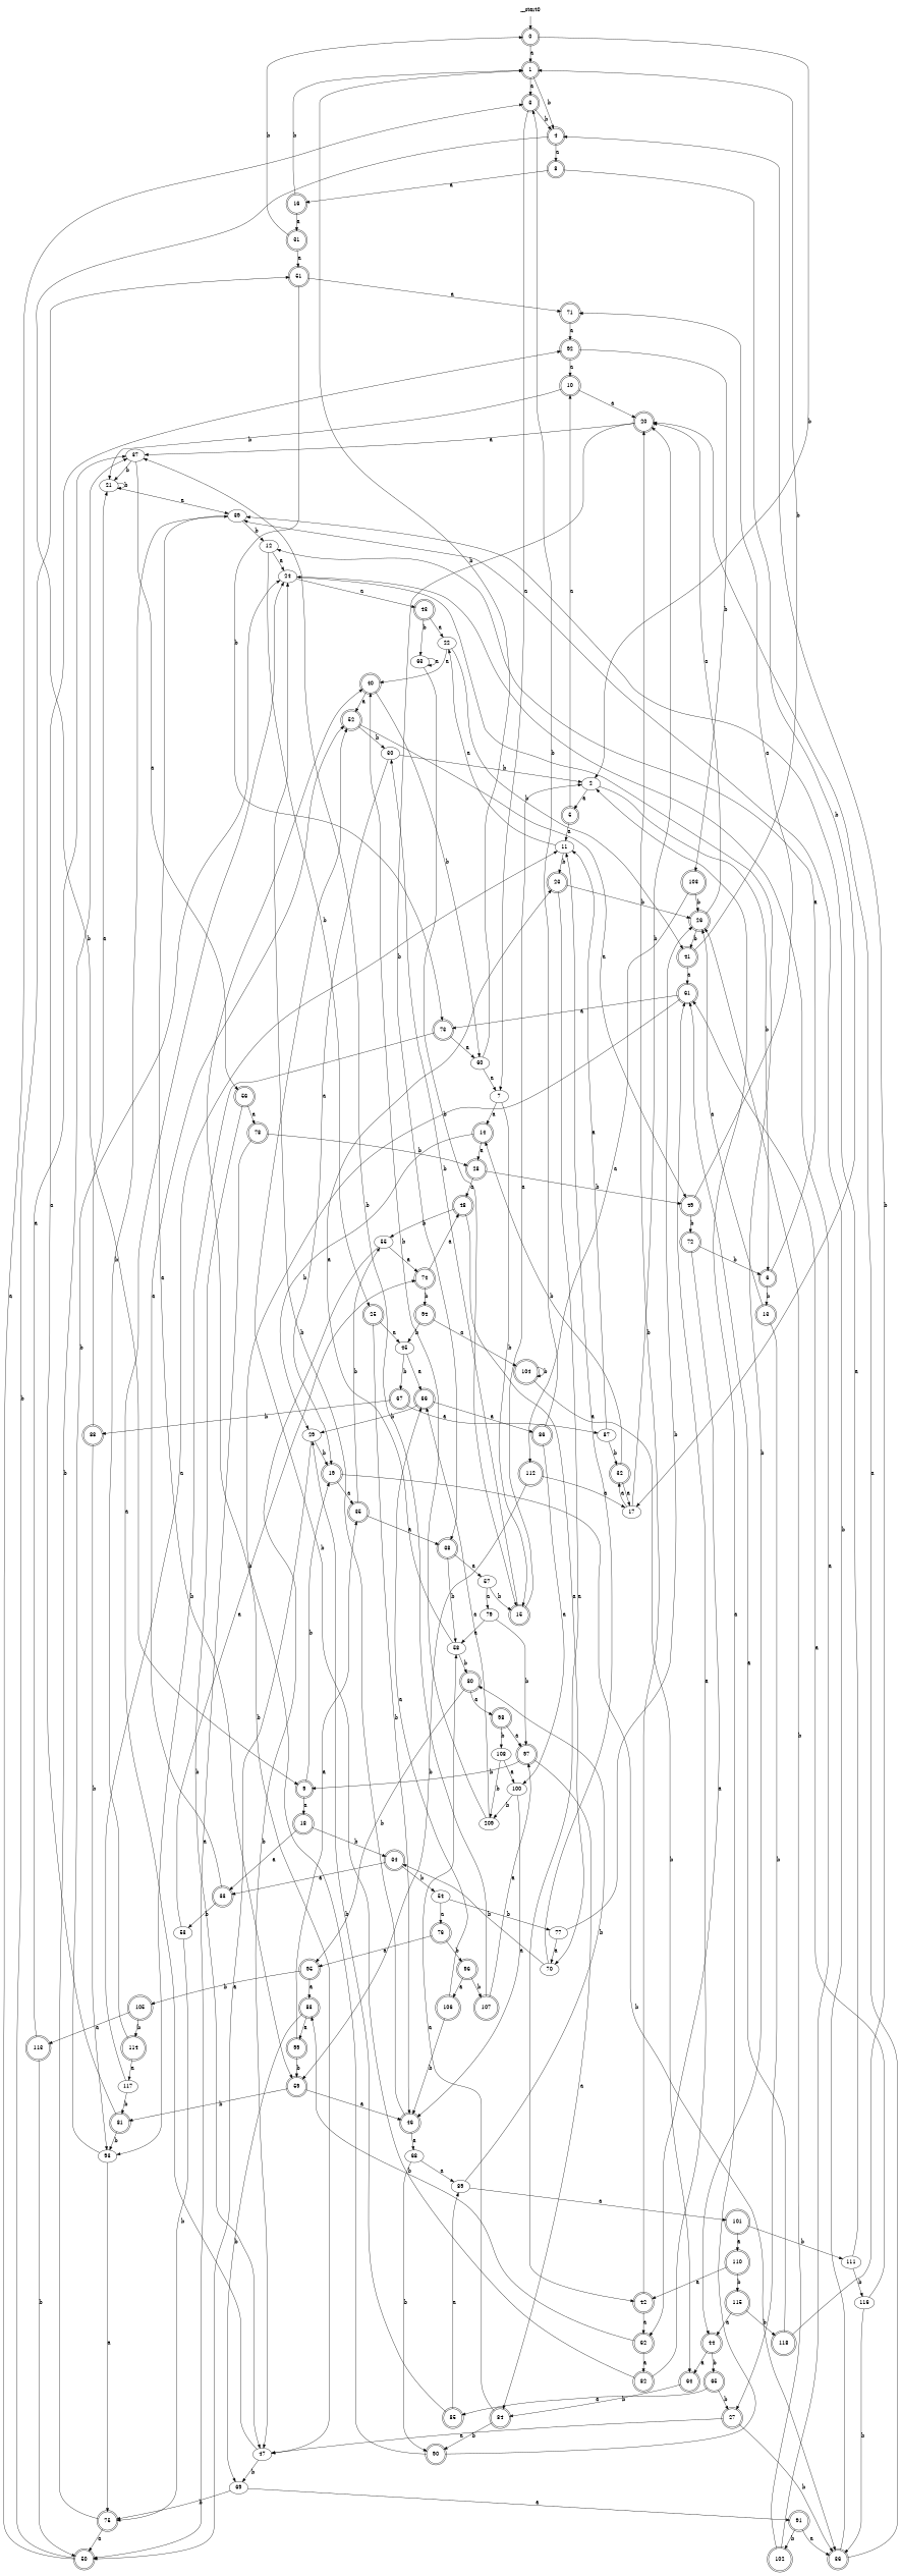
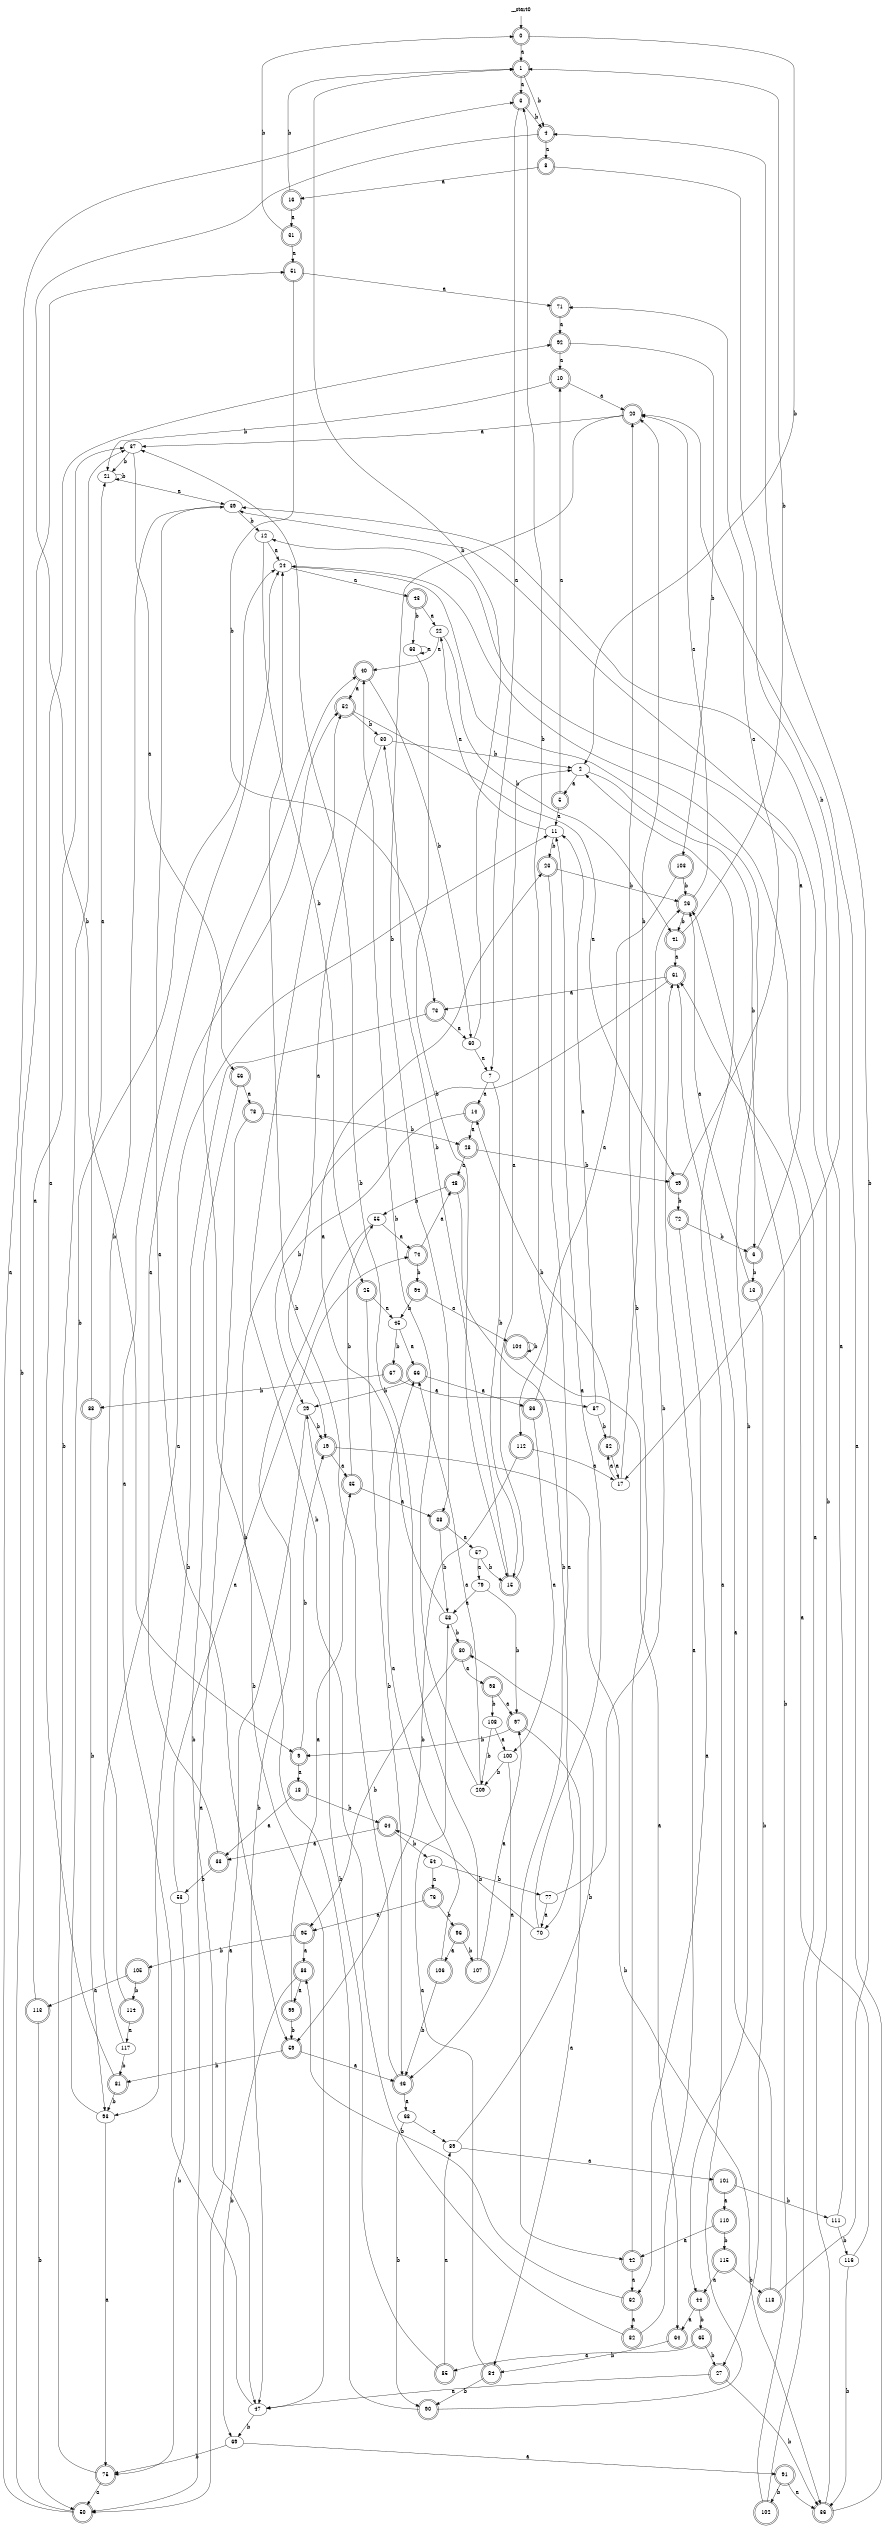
  digraph {
    node [shape=doublecircle]
    __start0 [shape=none]
    0
    1
    2 [shape=""]
    3
    4
    5
    6
    7 [shape=""]
    8
    9
    10
    11 [shape=""]
    12 [shape=""]
    13
    14
    15
    16
    17 [shape=""]
    18
    19
    20
    21 [shape=""]
    22 [shape=""]
    23
    24 [shape=""]
    25
    26
    27
    28
    29 [shape=""]
    30 [shape=""]
    31
    32
    33
    34
    35
    36
    37 [shape=""]
    38
    39 [shape=""]
    40
    41
    42
    43
    44
    45 [shape=""]
    46
    47 [shape=""]
    48
    49
    50
    51
    52
    53 [shape=""]
    54 [shape=""]
    55 [shape=""]
    56
    57 [shape=""]
    58 [shape=""]
    59
    60 [shape=""]
    61
    62
    63 [shape=""]
    64
    65
    66
    67
    68 [shape=""]
    69 [shape=""]
    70 [shape=""]
    71
    72
    73
    74
    75
    76
    77 [shape=""]
    78
    79 [shape=""]
    80
    81
    82
    83
    84
    85
    86
    87 [shape=""]
    88
    89 [shape=""]
    90
    91
    92
    93 [shape=""]
    94
    95
    96
    97
    98
    99
    100 [shape=""]
    101
    102
    103
    104
    105
    106
    107
    108 [shape=""]
    n111 [label=209 shape=""]
    110
    111 [shape=""]
    112
    113
    114
    115
    116 [shape=""]
    117 [shape=""]
    118
    __start0 -> 0
    0 -> 1 [label=a]
    0 -> 2 [label=b]
    1 -> 3 [label=a]
    1 -> 4 [label=b]
    2 -> 5 [label=a]
    2 -> 6 [label=b]
    3 -> 4 [label=b]
    3 -> 7 [label=a]
    4 -> 8 [label=a]
    4 -> 9 [label=b]
    5 -> 10 [label=a]
    5 -> 11 [label=a]
    6 -> 12 [label=a]
    6 -> 13 [label=b]
    7 -> 14 [label=a]
    7 -> 15 [label=b]
    8 -> 16 [label=a]
    8 -> 17 [label=b]
    9 -> 18 [label=a]
    9 -> 19 [label=b]
    10 -> 20 [label=a]
    10 -> 21 [label=b]
    11 -> 22 [label=a]
    11 -> 23 [label=b]
    12 -> 24 [label=a]
    12 -> 25 [label=b]
    13 -> 26 [label=a]
    13 -> 27 [label=b]
    14 -> 28 [label=a]
    14 -> 29 [label=b]
    15 -> 2 [label=a]
    15 -> 30 [label=b]
    16 -> 1 [label=b]
    16 -> 31 [label=a]
    17 -> 20 [label=b]
    17 -> 32 [label=a]
    18 -> 33 [label=a]
    18 -> 34 [label=b]
    19 -> 35 [label=a]
    19 -> 36 [label=b]
    20 -> 37 [label=a]
    20 -> 38 [label=b]
    21 -> 21 [label=b]
    21 -> 39 [label=a]
    22 -> 40 [label=a]
    22 -> 41 [label=b]
    23 -> 26 [label=b]
    23 -> 42 [label=a]
    24 -> 43 [label=a]
    24 -> 44 [label=b]
    25 -> 45 [label=a]
    25 -> 46 [label=b]
    26 -> 20 [label=a]
    26 -> 41 [label=b]
    27 -> 36 [label=b]
    27 -> 47 [label=a]
    28 -> 48 [label=a]
    28 -> 49 [label=b]
    29 -> 19 [label=b]
    29 -> 50 [label=a]
    30 -> 2 [label=b]
    30 -> 19 [label=a]
    31 -> 0 [label=b]
    31 -> 51 [label=a]
    32 -> 14 [label=b]
    32 -> 17 [label=a]
    33 -> 52 [label=a]
    33 -> 53 [label=b]
    34 -> 33 [label=a]
    34 -> 54 [label=b]
    35 -> 38 [label=a]
    35 -> 55 [label=b]
    36 -> 20 [label=a]
    36 -> 39 [label=b]
    37 -> 21 [label=b]
    37 -> 56 [label=a]
    38 -> 57 [label=a]
    38 -> 58 [label=b]
    39 -> 12 [label=b]
    39 -> 59 [label=a]
    40 -> 52 [label=a]
    40 -> 60 [label=b]
    41 -> 1 [label=b]
    41 -> 61 [label=a]
    42 -> 20 [label=b]
    42 -> 62 [label=a]
    43 -> 22 [label=a]
    43 -> 63 [label=b]
    44 -> 64 [label=a]
    44 -> 65 [label=b]
    45 -> 66 [label=a]
    45 -> 67 [label=b]
    46 -> 24 [label=b]
    46 -> 68 [label=a]
    47 -> 24 [label=a]
    47 -> 69 [label=b]
    48 -> 55 [label=b]
-   48 -> 70 [label=a]
+   48 -> 70 [label=b]
    49 -> 71 [label=a]
    49 -> 72 [label=b]
    50 -> 3 [label=a]
    50 -> 51 [label=b]
    51 -> 71 [label=a]
    51 -> 73 [label=b]
    52 -> 30 [label=b]
    52 -> 49 [label=a]
    53 -> 74 [label=a]
    53 -> 75 [label=b]
    54 -> 76 [label=a]
    54 -> 77 [label=b]
    55 -> 47 [label=b]
    55 -> 74 [label=a]
    56 -> 47 [label=b]
    56 -> 78 [label=a]
    57 -> 15 [label=b]
    57 -> 79 [label=a]
    58 -> 23 [label=a]
    58 -> 80 [label=b]
    59 -> 46 [label=a]
    59 -> 81 [label=b]
    60 -> 1 [label=b]
    60 -> 7 [label=a]
    61 -> 47 [label=b]
    61 -> 73 [label=a]
    62 -> 82 [label=a]
    62 -> 83 [label=b]
    63 -> 15 [label=b]
    63 -> 63 [label=a]
    64 -> 84 [label=b]
    65 -> 27 [label=b]
    65 -> 85 [label=a]
    66 -> 29 [label=b]
    66 -> 86 [label=a]
    67 -> 87 [label=a]
    67 -> 88 [label=b]
    68 -> 89 [label=a]
    68 -> 90 [label=b]
    69 -> 75 [label=b]
    69 -> 91 [label=a]
    70 -> 11 [label=a]
    70 -> 34 [label=b]
    71 -> 92 [label=a]
    72 -> 6 [label=b]
    72 -> 62 [label=a]
    73 -> 60 [label=a]
    73 -> 93 [label=b]
    74 -> 48 [label=a]
    74 -> 94 [label=b]
    75 -> 37 [label=b]
    75 -> 50 [label=a]
    76 -> 95 [label=a]
    76 -> 96 [label=b]
    77 -> 26 [label=b]
    77 -> 70 [label=a]
    78 -> 28 [label=b]
    78 -> 50 [label=a]
    79 -> 58 [label=a]
    79 -> 97 [label=b]
    80 -> 95 [label=b]
    80 -> 98 [label=a]
    81 -> 92 [label=a]
    81 -> 93 [label=b]
    82 -> 52 [label=b]
    82 -> 61 [label=a]
    83 -> 69 [label=b]
    83 -> 99 [label=a]
    84 -> 58 [label=a]
    84 -> 90 [label=b]
    85 -> 29 [label=b]
    85 -> 89 [label=a]
    86 -> 3 [label=b]
    86 -> 100 [label=a]
    87 -> 11 [label=a]
    87 -> 32 [label=b]
    88 -> 21 [label=a]
    88 -> 93 [label=b]
    89 -> 80 [label=b]
    89 -> 101 [label=a]
    90 -> 2 [label=a]
    90 -> 40 [label=b]
    91 -> 36 [label=a]
    91 -> 102 [label=b]
    92 -> 10 [label=a]
    92 -> 103 [label=b]
    93 -> 24 [label=b]
    93 -> 75 [label=a]
    94 -> 45 [label=b]
    94 -> 104 [label=a]
    95 -> 83 [label=a]
    95 -> 105 [label=b]
    96 -> 106 [label=a]
    96 -> 107 [label=b]
    97 -> 9 [label=b]
    97 -> 84 [label=a]
    98 -> 97 [label=a]
    98 -> 108 [label=b]
    99 -> 35 [label=a]
    99 -> 59 [label=b]
    100 -> 46 [label=a]
    100 -> n111 [label=b]
    101 -> 110 [label=a]
    101 -> 111 [label=b]
    102 -> 24 [label=a]
    102 -> 26 [label=b]
    103 -> 26 [label=b]
    103 -> 112 [label=a]
-   104 -> 64 [label=b]
+   104 -> 64 [label=a]
    104 -> 104 [label=b]
    105 -> 113 [label=a]
    105 -> 114 [label=b]
    106 -> 46 [label=b]
    106 -> 66 [label=a]
    107 -> 37 [label=b]
    107 -> 97 [label=a]
    108 -> 100 [label=a]
    108 -> n111 [label=b]
    n111 -> 40 [label=b]
    n111 -> 66 [label=a]
    110 -> 42 [label=a]
    110 -> 115 [label=b]
    111 -> 39 [label=a]
    111 -> 116 [label=b]
    112 -> 17 [label=a]
    112 -> 59 [label=b]
    113 -> 37 [label=a]
    113 -> 50 [label=b]
    114 -> 39 [label=b]
    114 -> 117 [label=a]
    115 -> 44 [label=a]
    115 -> 118 [label=b]
    116 -> 36 [label=b]
    116 -> 61 [label=a]
    117 -> 11 [label=a]
    117 -> 81 [label=b]
    118 -> 4 [label=b]
    118 -> 61 [label=a]
  }
